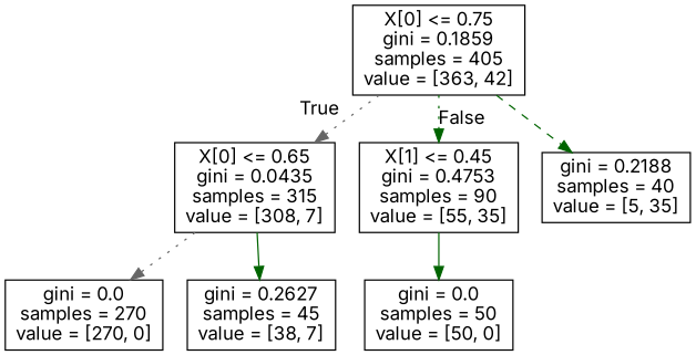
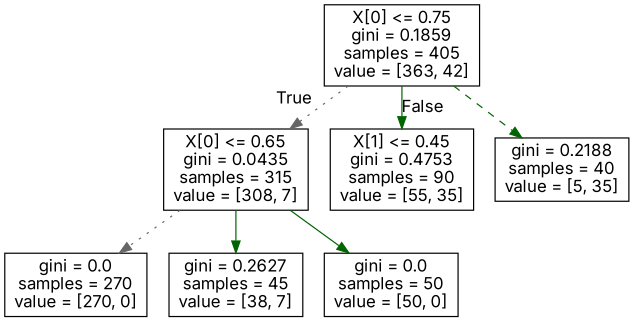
  digraph {
    fontname=Inter
    node [fontname=Inter shape=box]
    edge [color=darkgreen fontname=Inter style=dotted]
    n1 [label="X[0] <= 0.75\ngini = 0.1859\nsamples = 405\nvalue = [363, 42]"]
    n2 [label="X[0] <= 0.65\ngini = 0.0435\nsamples = 315\nvalue = [308, 7]"]
    n3 [label="X[1] <= 0.45\ngini = 0.4753\nsamples = 90\nvalue = [55, 35]"]
    n4 [label="gini = 0.2188\nsamples = 40\nvalue = [5, 35]"]
    n5 [label="gini = 0.0\nsamples = 270\nvalue = [270, 0]"]
    n6 [label="gini = 0.2627\nsamples = 45\nvalue = [38, 7]"]
    n7 [label="gini = 0.0\nsamples = 50\nvalue = [50, 0]"]
    n1 -> n2 [color=gray40 headlabel=True labelangle=45 labeldistance=2.5]
-   n1 -> n3 [headlabel=False labelangle=-45 labeldistance=2.5]
+   n1 -> n3 [headlabel=False labelangle=-45 labeldistance=2.5 style=solid]
    n1 -> n4 [style=dashed]
    n2 -> n5 [color=gray40]
    n2 -> n6 [style=solid]
-   n3 -> n7 [style=solid]
+   n2 -> n7 [style=solid]
  }
